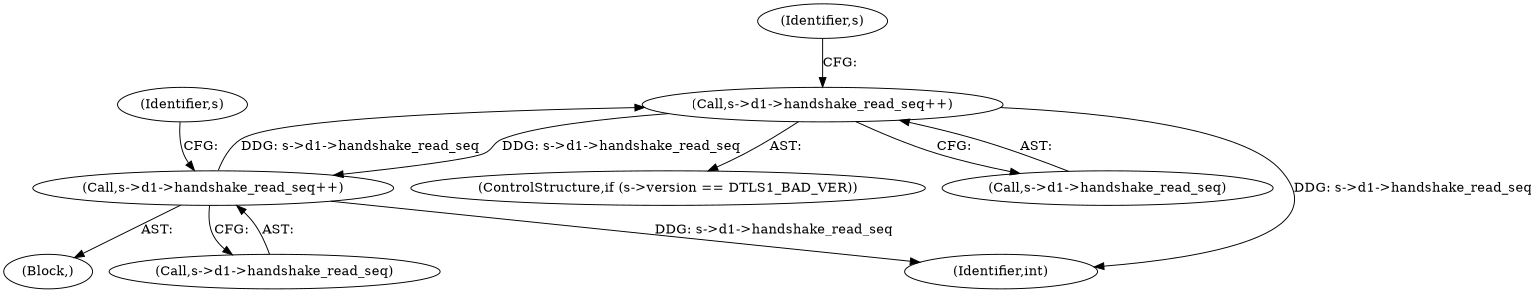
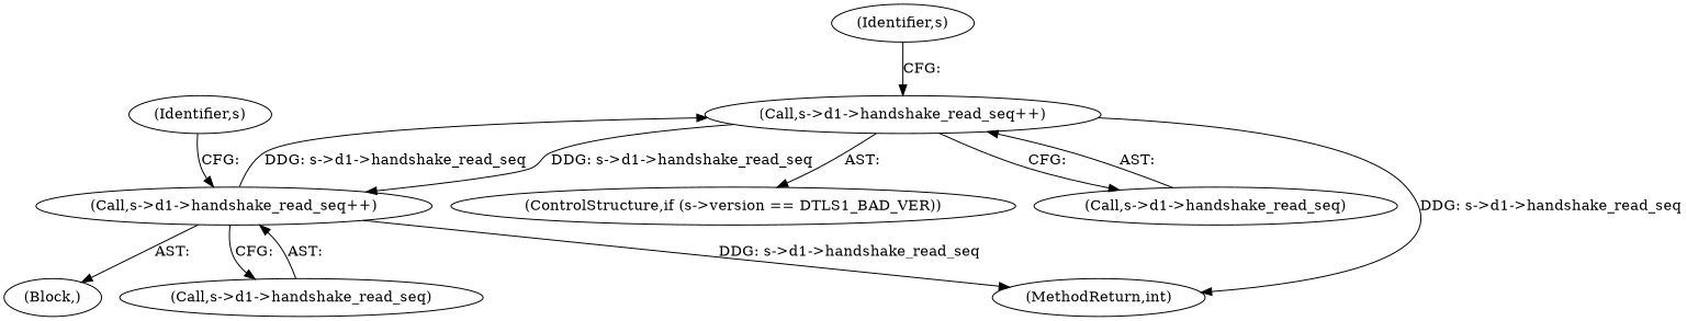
  digraph {
    n1 [label="(Call,s->d1->handshake_read_seq++)"]
    n2 [label="(Call,s->d1->handshake_read_seq++)"]
    n3 [label="(ControlStructure,if (s->version == DTLS1_BAD_VER))"]
    n4 [label="(Call,s->d1->handshake_read_seq)"]
-   n5 [label="(Identifier,int)"]
+   n5 [label="(MethodReturn,int)"]
    n6 [label="(Block,)"]
    n7 [label="(Call,s->d1->handshake_read_seq)"]
    n8 [label="(Identifier,s)"]
    n9 [label="(Identifier,s)"]
    n1 -> n2 [label="DDG: s->d1->handshake_read_seq"]
    n1 -> n3 [label="AST: "]
    n1 -> n4 [label="CFG: "]
    n1 -> n5 [label="DDG: s->d1->handshake_read_seq"]
    n2 -> n1 [label="DDG: s->d1->handshake_read_seq"]
    n2 -> n5 [label="DDG: s->d1->handshake_read_seq"]
    n2 -> n6 [label="AST: "]
    n2 -> n7 [label="CFG: "]
    n4 -> n1 [label="AST: "]
    n7 -> n2 [label="AST: "]
    n8 -> n2 [label="CFG: "]
    n9 -> n1 [label="CFG: "]
  }
